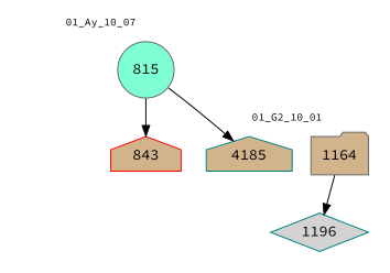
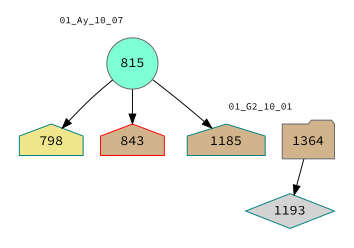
  digraph {
    fontname="Source Code Pro"
    node [color=teal fillcolor=tan fontname="Source Code Pro" shape=house style=filled]
    edge [color=black fontname="Source Code Pro"]
    n1 [color=gray40 fillcolor=aquamarine label=815 shape=circle]
+   n2 [fillcolor=khaki label=798]
    n3 [color=red label=843]
-   n4 [color=gray40 label=1164 shape=folder]
-   n5 [label=4185]
-   n6 [fillcolor=lightgrey label=1196 shape=diamond]
+   n4 [color=gray40 label=1364 shape=folder]
+   n5 [label=1185]
+   n6 [fillcolor=lightgrey label=1193 shape=diamond]
    subgraph cluster_1 {
      color=white
      fontsize=10
      label="01_Ay_10_07"
      n1
+     n2
      n3
    }
    subgraph cluster_2 {
      color=white
      fontsize=10
      label="01_G2_10_01"
      n4
      n5
      n6
    }
+   n1 -> n2
    n1 -> n3
    n1 -> n5
    n4 -> n6
  }
